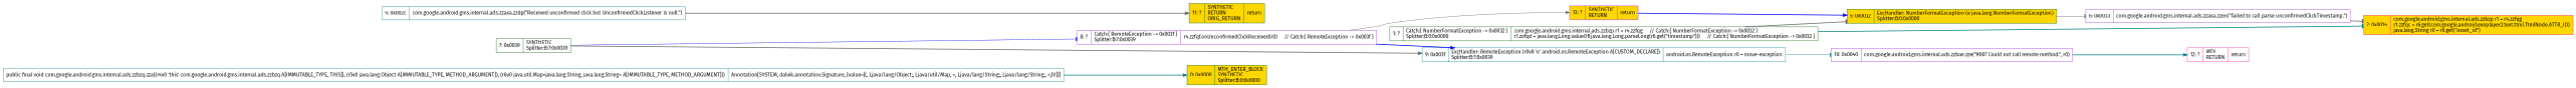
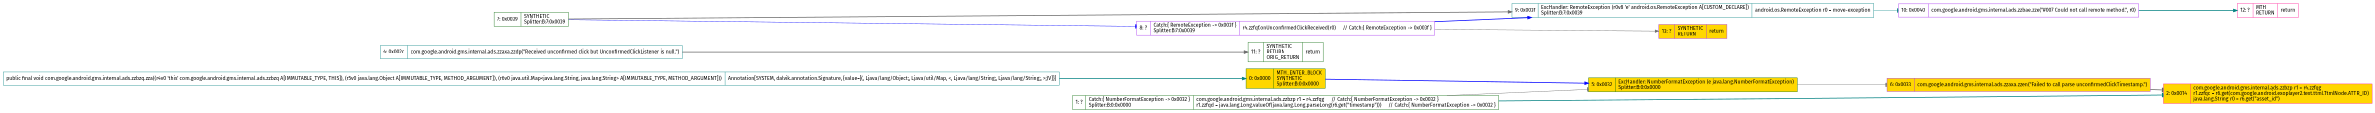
  digraph {
    fontname="Fira Sans"
    rankdir=LR
    node [color=darkgreen fillcolor=white fontname="Fira Sans" shape=record style=filled]
    edge [arrowhead=normal color=gray40 fontname="Fira Sans" style=bold]
    n1 [fillcolor=gold label="{0\:\ 0x0000|MTH_ENTER_BLOCK\lSYNTHETIC\lSplitter:B:0:0x0000\l}"]
    n2 [fillcolor=gold label="{5\:\ 0x0032|ExcHandler: NumberFormatException (e java.lang.NumberFormatException)\lSplitter:B:0:0x0000\l}"]
    n3 [label="{1\:\ ?|Catch:\{ NumberFormatException \-\> 0x0032 \}\lSplitter:B:0:0x0000\l|com.google.android.gms.internal.ads.zzbzp r1 = r4.zzfqg     \/\/ Catch:\{ NumberFormatException \-\> 0x0032 \}\lr1.zzfqd = java.lang.Long.valueOf(java.lang.Long.parseLong(r6.get(\"timestamp\")))     \/\/ Catch:\{ NumberFormatException \-\> 0x0032 \}\l}"]
    n4 [color=deeppink fillcolor=gold label="{2\:\ 0x0014|com.google.android.gms.internal.ads.zzbzp r1 = r4.zzfqg\lr1.zzfqc = r6.get(com.google.android.exoplayer2.text.ttml.TtmlNode.ATTR_ID)\ljava.lang.String r0 = r6.get(\"asset_id\")\l}"]
-   n5 [color=purple label="{6\:\ 0x0033|com.google.android.gms.internal.ads.zzaxa.zzen(\"Failed to call parse unconfirmedClickTimestamp.\")\l}"]
+   n5 [color=purple fillcolor=gold label="{6\:\ 0x0033|com.google.android.gms.internal.ads.zzaxa.zzen(\"Failed to call parse unconfirmedClickTimestamp.\")\l}"]
    n6 [color=teal label="{4\:\ 0x002c|com.google.android.gms.internal.ads.zzaxa.zzdp(\"Received unconfirmed click but UnconfirmedClickListener is null.\")\l}"]
-   n7 [fillcolor=gold label="{11\:\ ?|SYNTHETIC\lRETURN\lORIG_RETURN\l|return\l}"]
+   n7 [label="{11\:\ ?|SYNTHETIC\lRETURN\lORIG_RETURN\l|return\l}"]
    n8 [label="{7\:\ 0x0039|SYNTHETIC\lSplitter:B:7:0x0039\l}"]
    n9 [color=purple label="{8\:\ ?|Catch:\{ RemoteException \-\> 0x003f \}\lSplitter:B:7:0x0039\l|r4.zzfqf.onUnconfirmedClickReceived(r0)     \/\/ Catch:\{ RemoteException \-\> 0x003f \}\l}"]
    n10 [color=teal label="{9\:\ 0x003f|ExcHandler: RemoteException (r0v8 'e' android.os.RemoteException A[CUSTOM_DECLARE])\lSplitter:B:7:0x0039\l|android.os.RemoteException r0 = move\-exception\l}"]
    n11 [color=purple fillcolor=gold label="{13\:\ ?|SYNTHETIC\lRETURN\l|return\l}"]
    n12 [color=purple label="{10\:\ 0x0040|com.google.android.gms.internal.ads.zzbae.zze(\"#007 Could not call remote method.\", r0)\l}"]
    n13 [color=deeppink label="{12\:\ ?|MTH\lRETURN\l|return\l}"]
    n14 [color=teal label="{public final void com.google.android.gms.internal.ads.zzbzq.zza((r4v0 'this' com.google.android.gms.internal.ads.zzbzq A[IMMUTABLE_TYPE, THIS]), (r5v0 java.lang.Object A[IMMUTABLE_TYPE, METHOD_ARGUMENT]), (r6v0 java.util.Map\<java.lang.String, java.lang.String\> A[IMMUTABLE_TYPE, METHOD_ARGUMENT]))  | Annotation[SYSTEM, dalvik.annotation.Signature, \{value=[(, Ljava\/lang\/Object;, Ljava\/util\/Map, \<, Ljava\/lang\/String;, Ljava\/lang\/String;, \>;)V]\}]\l}"]
-   n11 -> n2 [color=blue]
+   n1 -> n2 [color=blue]
    n2 -> n5 [arrowhead=tee style=solid]
-   n3 -> n2 [arrowhead=tee]
+   n3 -> n2 [arrowhead=tee style=solid]
    n3 -> n4 [arrowhead=tee color=teal]
    n5 -> n4 [arrowhead=tee]
    n6 -> n7
    n8 -> n9 [arrowhead=tee color=blue style=solid]
    n8 -> n10
    n9 -> n10 [color=blue]
    n9 -> n11 [style=solid]
    n10 -> n12 [arrowhead=tee color=teal style=solid]
    n12 -> n13 [color=teal]
    n14 -> n1 [color=teal]
  }
